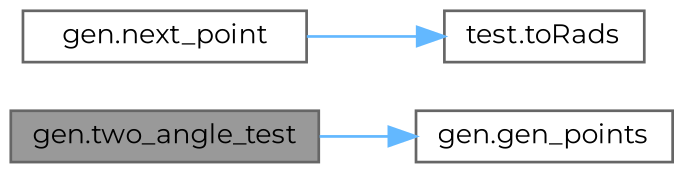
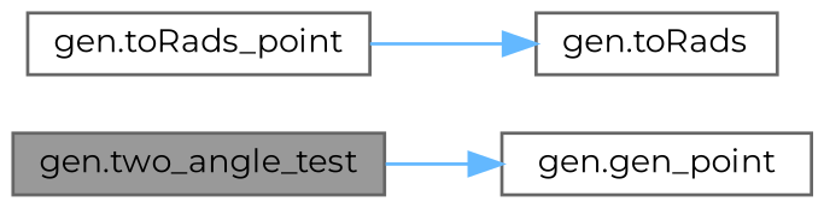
  digraph {
    fontname=Montserrat
    rankdir=LR
    node [color=grey40 fillcolor=white fontname=Montserrat fontsize=10 shape=box style=filled]
    edge [color=steelblue1 fontname=Montserrat fontsize=10 labelfontname=Helvetica labelfontsize=10 style=solid]
    n1 [color=gray40 fillcolor=grey60 fontcolor=black height=0.2 label="gen.two_angle_test" width=0.4]
-   n2 [height=0.2 label="gen.gen_points" width=0.4]
-   n3 [height=0.2 label="gen.next_point" width=0.4]
-   n4 [height=0.2 label="test.toRads" width=0.4]
+   n2 [height=0.2 label="gen.gen_point" width=0.4]
+   n3 [height=0.2 label="gen.toRads_point" width=0.4]
+   n4 [height=0.2 label="gen.toRads" width=0.4]
    n1 -> n2
    n3 -> n4
  }
